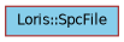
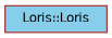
  digraph {
    rankdir=LR
-   n1 [color=brown fillcolor=skyblue fontname=Helvetica fontsize=10 height=0.2 label="Loris::SpcFile" shape=record style=filled width=0.4]
+   n1 [color=brown fillcolor=skyblue fontname=Helvetica fontsize=10 height=0.2 label="Loris::Loris" shape=record style=filled width=0.4]
  }
